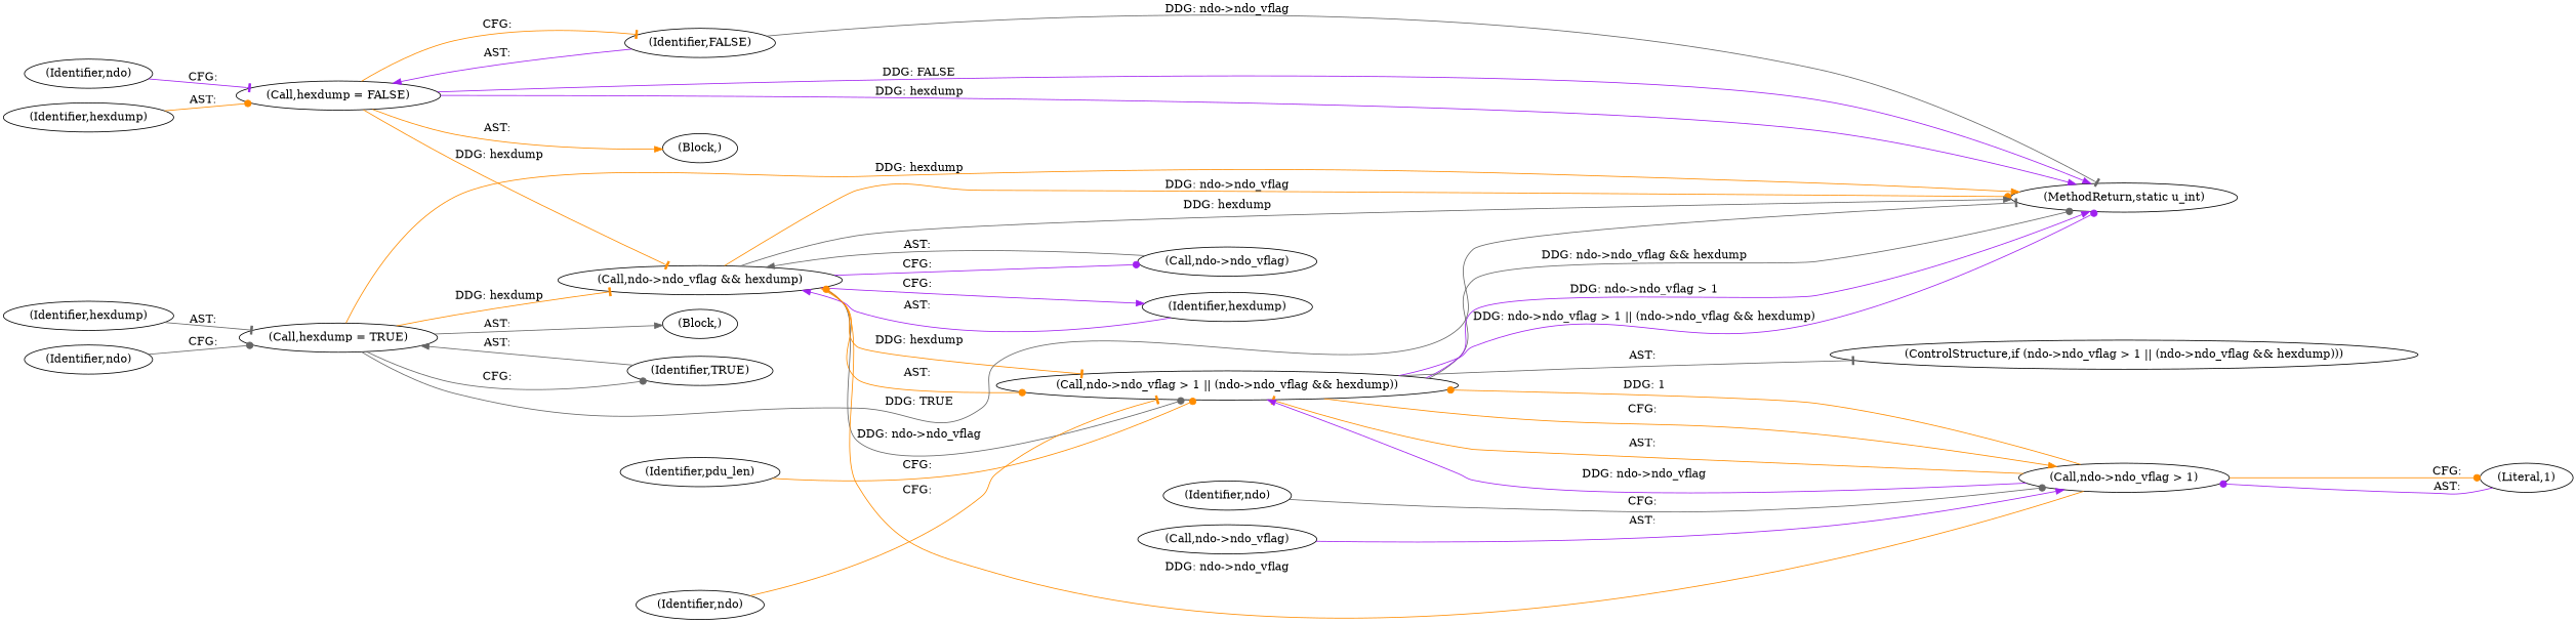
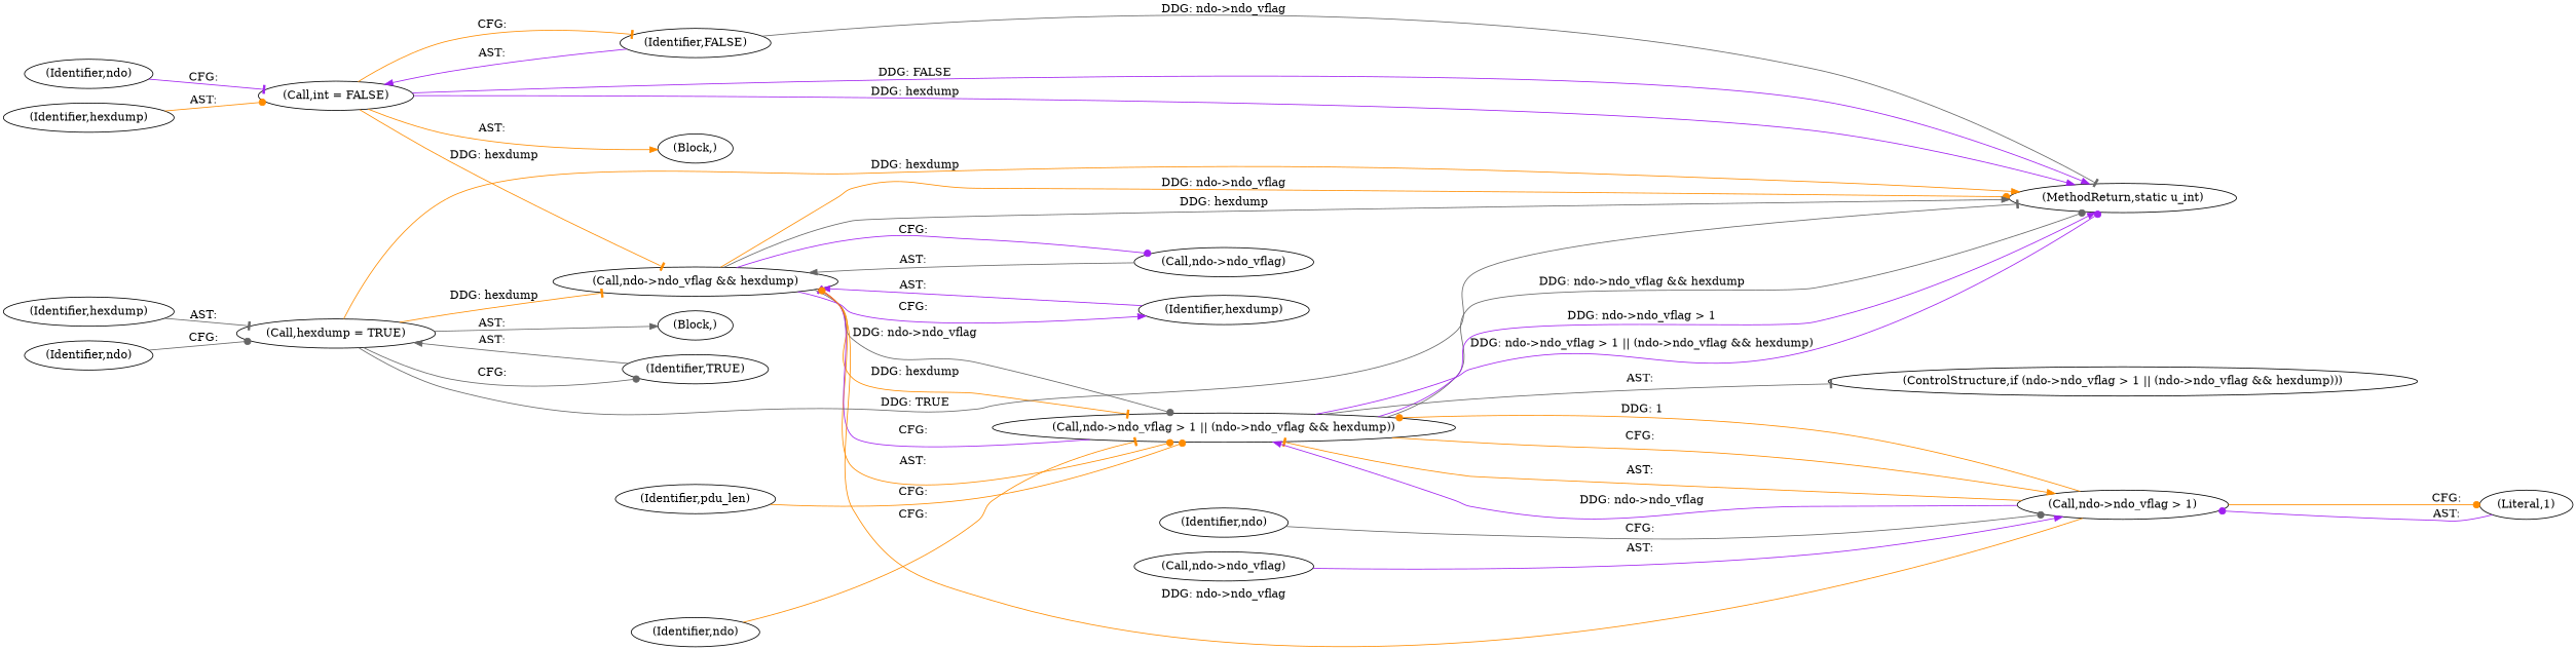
  digraph {
    rankdir=LR
    edge [arrowhead=dot color=darkorange]
    n1 [label="(Call,ndo->ndo_vflag && hexdump)"]
    n2 [label="(Call,ndo->ndo_vflag > 1 || (ndo->ndo_vflag && hexdump))"]
    n3 [label="(Identifier,hexdump)"]
    n4 [label="(MethodReturn,static u_int)"]
    n5 [label="(Call,ndo->ndo_vflag)"]
    n6 [label="(Call,ndo->ndo_vflag > 1)"]
    n7 [label="(ControlStructure,if (ndo->ndo_vflag > 1 || (ndo->ndo_vflag && hexdump)))"]
    n8 [label="(Literal,1)"]
    n9 [label="(Call,hexdump = TRUE)"]
    n10 [label="(Block,)"]
    n11 [label="(Identifier,TRUE)"]
-   n12 [label="(Call,hexdump = FALSE)"]
+   n12 [label="(Call,int = FALSE)"]
    n13 [label="(Block,)"]
    n14 [label="(Identifier,FALSE)"]
    n15 [label="(Call,ndo->ndo_vflag)"]
    n16 [label="(Identifier,ndo)"]
    n17 [label="(Identifier,pdu_len)"]
    n18 [label="(Identifier,ndo)"]
    n19 [label="(Identifier,ndo)"]
    n20 [label="(Identifier,hexdump)"]
    n21 [label="(Identifier,hexdump)"]
    n22 [label="(Identifier,ndo)"]
    n1 -> n2 [label="AST: "]
    n1 -> n2 [color=gray40 label="DDG: ndo->ndo_vflag"]
    n1 -> n2 [arrowhead=tee label="DDG: hexdump"]
    n1 -> n3 [arrowhead=normal color=purple label="CFG: "]
    n1 -> n4 [label="DDG: ndo->ndo_vflag"]
    n1 -> n4 [arrowhead=normal color=gray40 label="DDG: hexdump"]
    n1 -> n5 [color=purple label="CFG: "]
+   n2 -> n1 [arrowhead=tee color=purple label="CFG: "]
    n2 -> n4 [color=purple label="DDG: ndo->ndo_vflag > 1 || (ndo->ndo_vflag && hexdump)"]
    n2 -> n4 [color=gray40 label="DDG: ndo->ndo_vflag && hexdump"]
    n2 -> n4 [arrowhead=normal color=purple label="DDG: ndo->ndo_vflag > 1"]
    n2 -> n6 [arrowhead=normal label="CFG: "]
    n2 -> n7 [arrowhead=tee color=gray40 label="AST: "]
    n3 -> n1 [arrowhead=normal color=purple label="AST: "]
    n5 -> n1 [arrowhead=normal color=gray40 label="AST: "]
    n6 -> n1 [label="DDG: ndo->ndo_vflag"]
    n6 -> n2 [arrowhead=tee label="AST: "]
    n6 -> n2 [arrowhead=normal color=purple label="DDG: ndo->ndo_vflag"]
    n6 -> n2 [label="DDG: 1"]
    n6 -> n8 [label="CFG: "]
    n8 -> n6 [color=purple label="AST: "]
    n9 -> n1 [arrowhead=tee label="DDG: hexdump"]
    n9 -> n4 [arrowhead=normal label="DDG: hexdump"]
    n9 -> n4 [arrowhead=tee color=gray40 label="DDG: TRUE"]
    n9 -> n10 [arrowhead=normal color=gray40 label="AST: "]
    n9 -> n11 [color=gray40 label="CFG: "]
    n11 -> n9 [arrowhead=normal color=gray40 label="AST: "]
    n12 -> n1 [arrowhead=tee label="DDG: hexdump"]
    n12 -> n4 [arrowhead=normal color=purple label="DDG: FALSE"]
    n12 -> n4 [arrowhead=normal color=purple label="DDG: hexdump"]
    n12 -> n13 [arrowhead=normal label="AST: "]
    n12 -> n14 [arrowhead=tee label="CFG: "]
    n14 -> n4 [arrowhead=tee color=gray40 label="DDG: ndo->ndo_vflag"]
    n14 -> n12 [arrowhead=normal color=purple label="AST: "]
    n15 -> n6 [arrowhead=normal color=purple label="AST: "]
    n16 -> n6 [color=gray40 label="CFG: "]
    n17 -> n2 [label="CFG: "]
    n18 -> n2 [arrowhead=tee label="CFG: "]
    n19 -> n12 [arrowhead=tee color=purple label="CFG: "]
    n20 -> n9 [arrowhead=tee color=gray40 label="AST: "]
    n21 -> n12 [label="AST: "]
    n22 -> n9 [color=gray40 label="CFG: "]
  }
